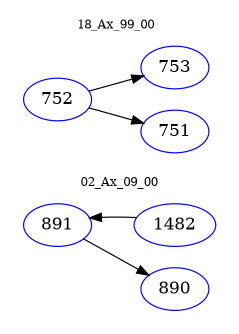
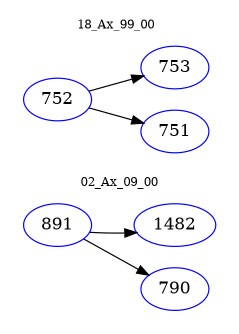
  digraph {
    rankdir=LR
    node [color=blue]
    edge [color=black]
    n1 [label=891]
-   n2 [label=890]
+   n2 [label=790]
    n3 [label=1482]
    n4 [label=752]
    n5 [label=751]
    n6 [label=753]
    subgraph cluster_1 {
      color=white
      fontsize=10
      label="02_Ax_09_00"
      n1
      n2
      n3
    }
    subgraph cluster_2 {
      color=white
      fontsize=10
      label="18_Ax_99_00"
      n4
      n5
      n6
    }
    n1 -> n2
-   n3 -> n1
+   n1 -> n3
    n4 -> n5
    n4 -> n6
  }
